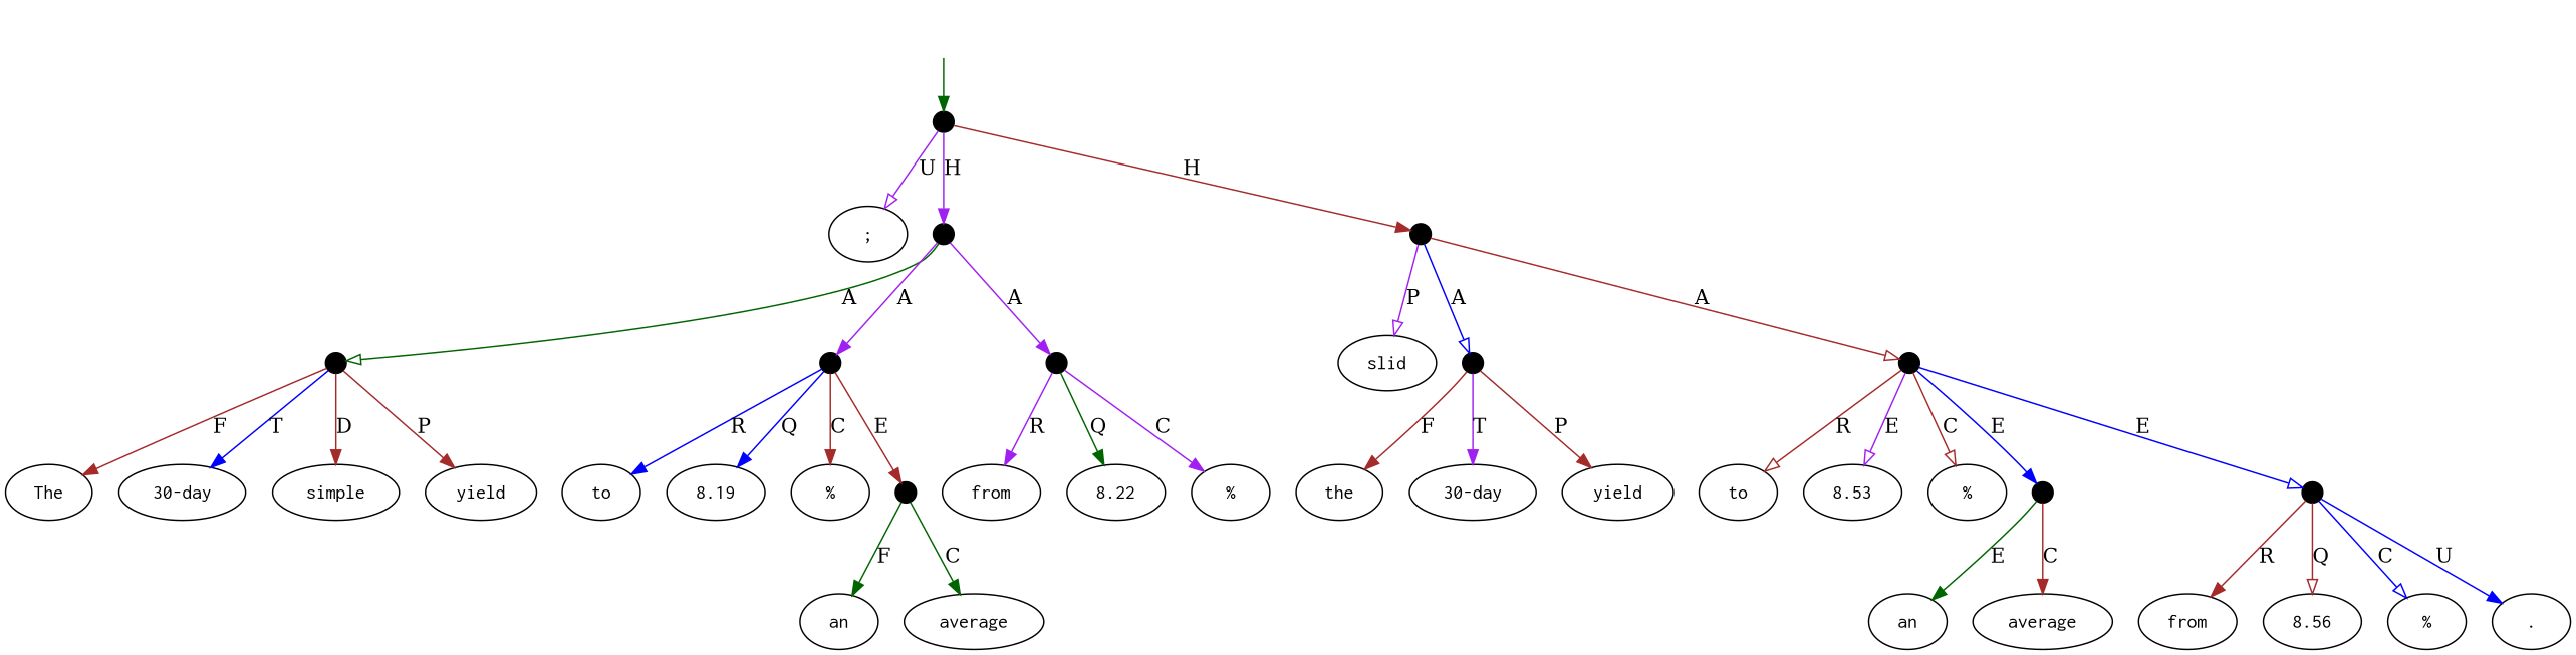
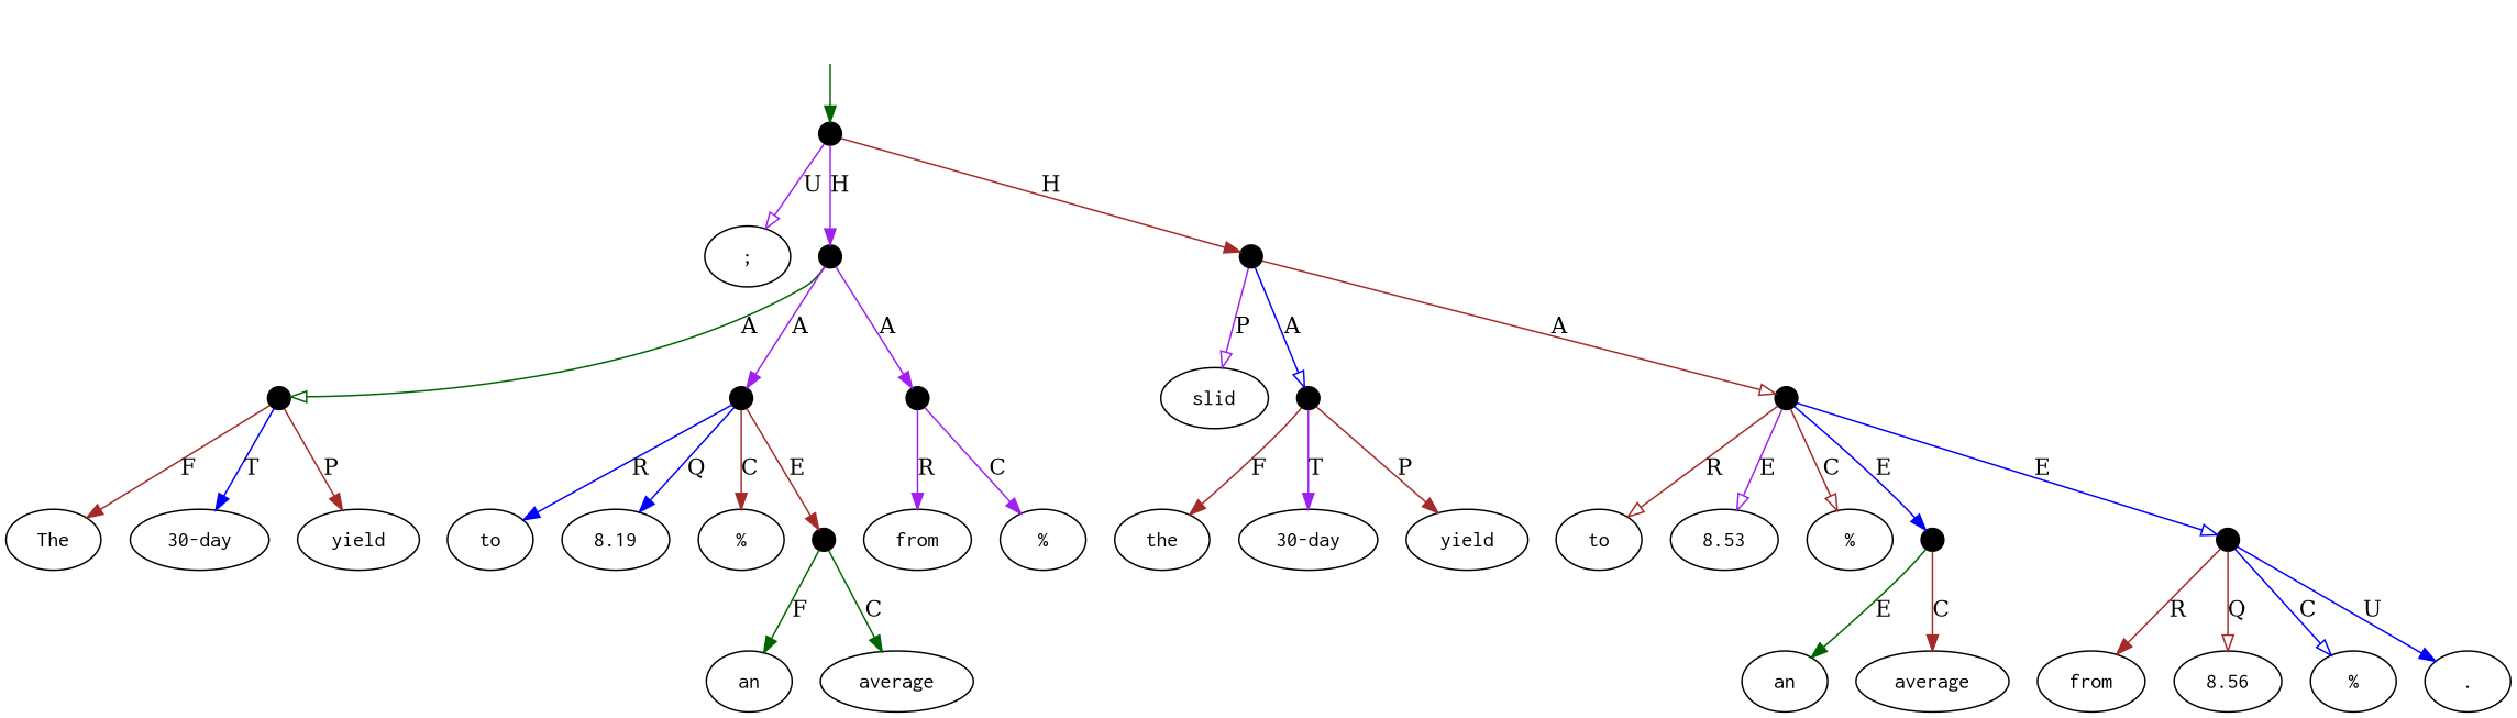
  digraph {
    edge [arrowhead=normal color=brown]
    top [style=invis]
    30 [shape=point width=0.2]
    n3 [label=<<table align="center" border="0" cellspacing="0"><tr><td colspan="2"><font face="Courier">;</font></td></tr></table>>]
    29 [shape=point width=0.2]
    35 [shape=point width=0.2]
    28 [shape=point width=0.2]
    31 [shape=point width=0.2]
    33 [shape=point width=0.2]
    n9 [label=<<table align="center" border="0" cellspacing="0"><tr><td colspan="2"><font face="Courier">slid</font></td></tr></table>>]
    34 [shape=point width=0.2]
    36 [shape=point width=0.2]
    n12 [label=<<table align="center" border="0" cellspacing="0"><tr><td colspan="2"><font face="Courier">The</font></td></tr></table>>]
    n13 [label=<<table align="center" border="0" cellspacing="0"><tr><td colspan="2"><font face="Courier">30-day</font></td></tr></table>>]
-   n14 [label=<<table align="center" border="0" cellspacing="0"><tr><td colspan="2"><font face="Courier">simple</font></td></tr></table>>]
    n15 [label=<<table align="center" border="0" cellspacing="0"><tr><td colspan="2"><font face="Courier">yield</font></td></tr></table>>]
    n16 [label=<<table align="center" border="0" cellspacing="0"><tr><td colspan="2"><font face="Courier">to</font></td></tr></table>>]
    n17 [label=<<table align="center" border="0" cellspacing="0"><tr><td colspan="2"><font face="Courier">an</font></td></tr></table>>]
    n18 [label=<<table align="center" border="0" cellspacing="0"><tr><td colspan="2"><font face="Courier">average</font></td></tr></table>>]
    n19 [label=<<table align="center" border="0" cellspacing="0"><tr><td colspan="2"><font face="Courier">8.19</font></td></tr></table>>]
    n20 [label=<<table align="center" border="0" cellspacing="0"><tr><td colspan="2"><font face="Courier">%</font></td></tr></table>>]
    n21 [label=<<table align="center" border="0" cellspacing="0"><tr><td colspan="2"><font face="Courier">from</font></td></tr></table>>]
-   n22 [label=<<table align="center" border="0" cellspacing="0"><tr><td colspan="2"><font face="Courier">8.22</font></td></tr></table>>]
    n23 [label=<<table align="center" border="0" cellspacing="0"><tr><td colspan="2"><font face="Courier">%</font></td></tr></table>>]
    n24 [label=<<table align="center" border="0" cellspacing="0"><tr><td colspan="2"><font face="Courier">the</font></td></tr></table>>]
    n25 [label=<<table align="center" border="0" cellspacing="0"><tr><td colspan="2"><font face="Courier">30-day</font></td></tr></table>>]
    n26 [label=<<table align="center" border="0" cellspacing="0"><tr><td colspan="2"><font face="Courier">yield</font></td></tr></table>>]
    n27 [label=<<table align="center" border="0" cellspacing="0"><tr><td colspan="2"><font face="Courier">to</font></td></tr></table>>]
    n28 [label=<<table align="center" border="0" cellspacing="0"><tr><td colspan="2"><font face="Courier">an</font></td></tr></table>>]
    n29 [label=<<table align="center" border="0" cellspacing="0"><tr><td colspan="2"><font face="Courier">average</font></td></tr></table>>]
    n30 [label=<<table align="center" border="0" cellspacing="0"><tr><td colspan="2"><font face="Courier">8.53</font></td></tr></table>>]
    n31 [label=<<table align="center" border="0" cellspacing="0"><tr><td colspan="2"><font face="Courier">%</font></td></tr></table>>]
    n32 [label=<<table align="center" border="0" cellspacing="0"><tr><td colspan="2"><font face="Courier">from</font></td></tr></table>>]
    n33 [label=<<table align="center" border="0" cellspacing="0"><tr><td colspan="2"><font face="Courier">8.56</font></td></tr></table>>]
    n34 [label=<<table align="center" border="0" cellspacing="0"><tr><td colspan="2"><font face="Courier">%</font></td></tr></table>>]
    n35 [label=<<table align="center" border="0" cellspacing="0"><tr><td colspan="2"><font face="Courier">.</font></td></tr></table>>]
    32 [shape=point width=0.2]
    37 [shape=point width=0.2]
    38 [shape=point width=0.2]
    top -> 30 [color=darkgreen]
    30 -> n3 [arrowhead=onormal color=purple label=U]
    30 -> 29 [color=purple label=H]
    30 -> 35 [label=H]
    29 -> 28 [arrowhead=onormal color=darkgreen label=A]
    29 -> 31 [color=purple label=A]
    29 -> 33 [color=purple label=A]
    35 -> n9 [arrowhead=onormal color=purple label=P]
    35 -> 34 [arrowhead=onormal color=blue label=A]
    35 -> 36 [arrowhead=onormal label=A]
    28 -> n12 [label=F]
    28 -> n13 [color=blue label=T]
-   28 -> n14 [label=D]
    28 -> n15 [label=P]
    31 -> n16 [color=blue label=R]
    31 -> n19 [color=blue label=Q]
    31 -> n20 [label=C]
    31 -> 32 [label=E]
    33 -> n21 [color=purple label=R]
-   33 -> n22 [color=darkgreen label=Q]
    33 -> n23 [color=purple label=C]
    34 -> n24 [label=F]
    34 -> n25 [color=purple label=T]
    34 -> n26 [label=P]
    36 -> n27 [arrowhead=onormal label=R]
    36 -> n30 [arrowhead=onormal color=purple label=E]
    36 -> n31 [arrowhead=onormal label=C]
    36 -> 37 [color=blue label=E]
    36 -> 38 [arrowhead=onormal color=blue label=E]
    32 -> n17 [color=darkgreen label=F]
    32 -> n18 [color=darkgreen label=C]
    37 -> n28 [color=darkgreen label=E]
    37 -> n29 [label=C]
    38 -> n32 [label=R]
    38 -> n33 [arrowhead=onormal label=Q]
    38 -> n34 [arrowhead=onormal color=blue label=C]
    38 -> n35 [color=blue label=U]
  }
